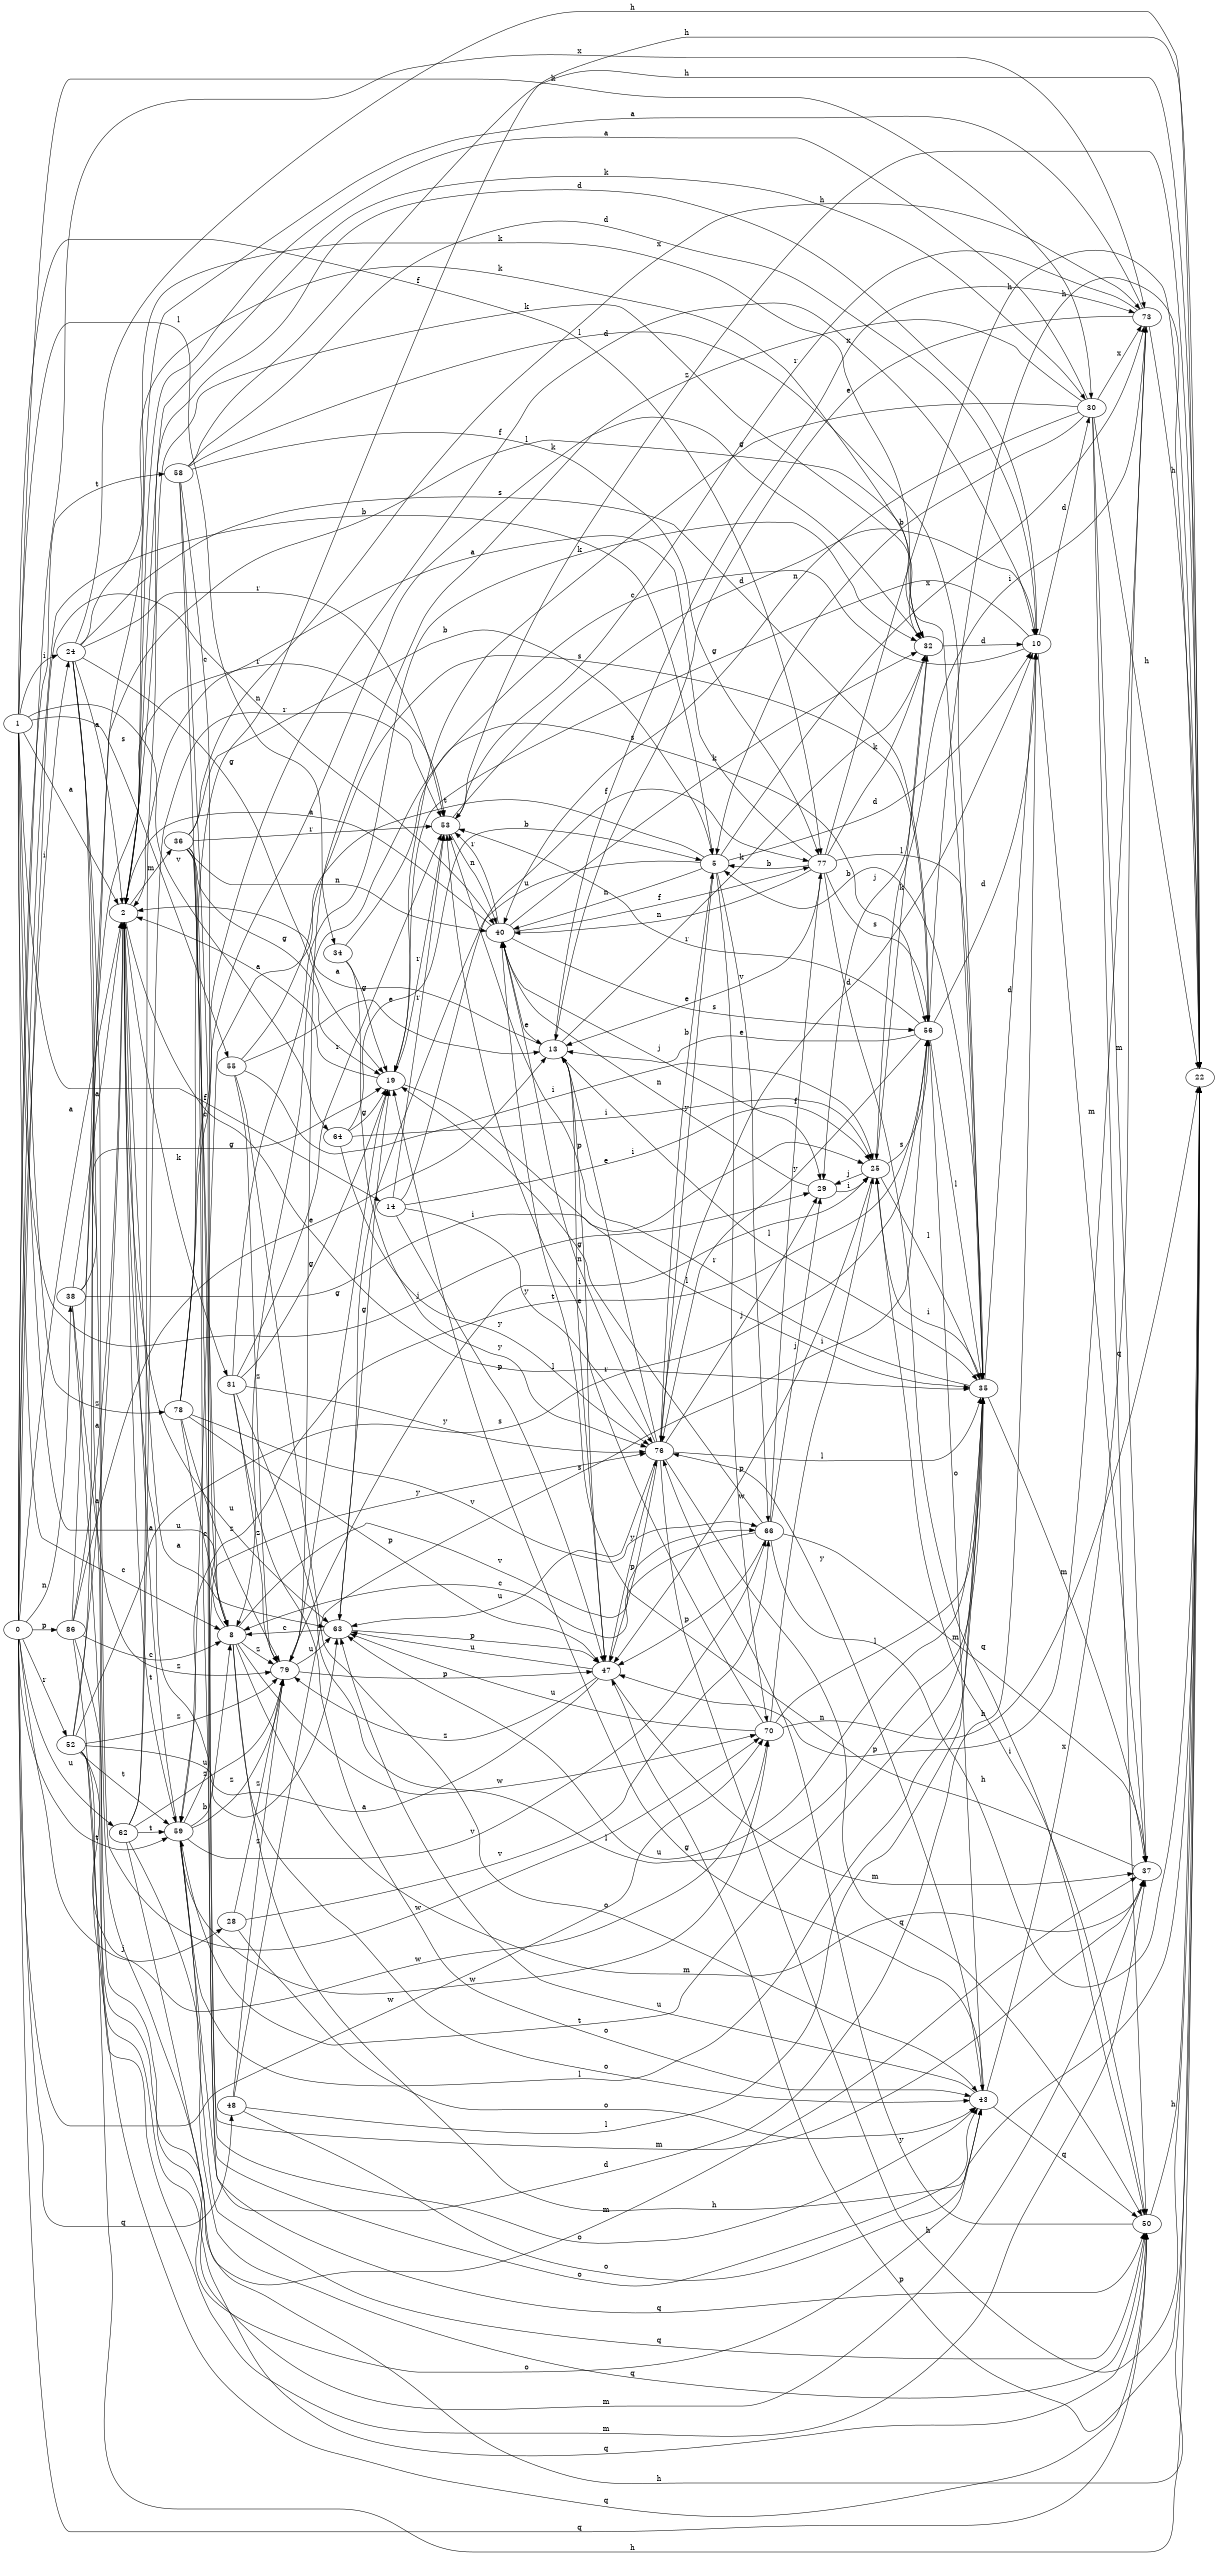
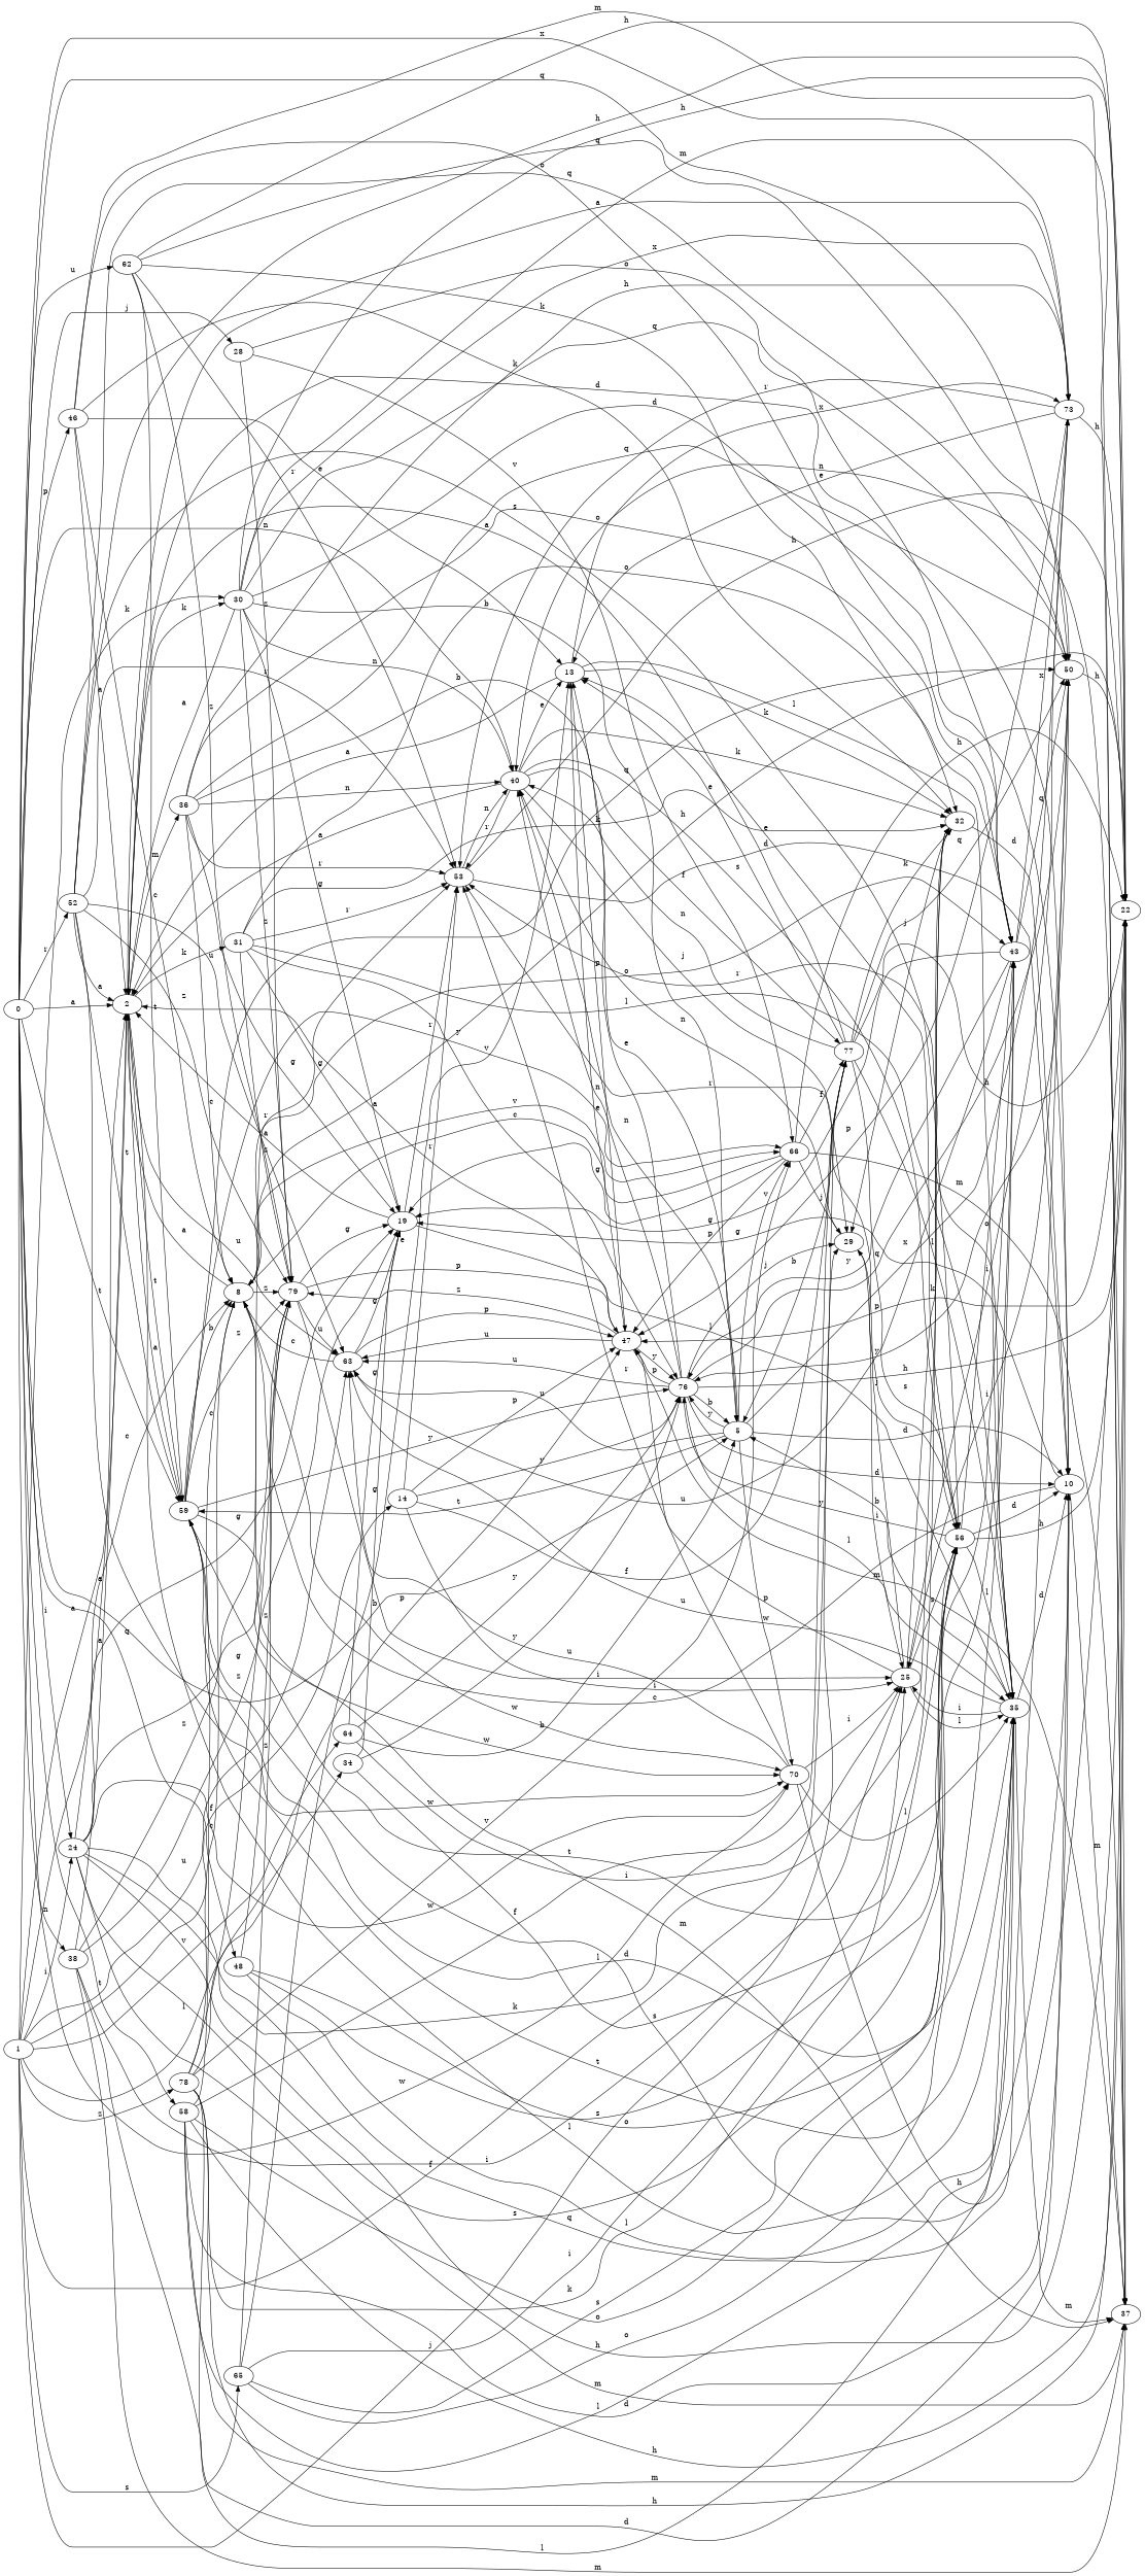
  strict digraph {
    rankdir=LR
    0
    2
    5
    24
    28
    38
    40
-   46 [label=86]
+   46
    48
    50
    52
    58
    59
    62
    70
    73
    30
    63
    10
    31
    35
    36
    66
    76
    22
    37
    19
    32
    53
    56
    43
    79
    25
    n34 [label=77]
    29
    13
    8
    47
    1
    14
    34
-   55
+   55 [label=65]
    n43 [label=64]
    78
    0 -> 2 [label=a]
    0 -> 5 [label=b]
    0 -> 24 [label=i]
    0 -> 28 [label=j]
    0 -> 38 [label=n]
    0 -> 40 [label=n]
    0 -> 46 [label=p]
    0 -> 48 [label=q]
    0 -> 50 [label=q]
    0 -> 52 [label=r]
    0 -> 58 [label=t]
    0 -> 59 [label=t]
    0 -> 62 [label=u]
    0 -> 70 [label=w]
    0 -> 73 [label=x]
    2 -> 59 [label=t]
    2 -> 30 [label=k]
    2 -> 63 [label=u]
    2 -> 10 [label=d]
    2 -> 31 [label=k]
    2 -> 35 [label=l]
    2 -> 36 [label=m]
    5 -> 40 [label=n]
    5 -> 59 [label=t]
    5 -> 70 [label=w]
    5 -> 73 [label=x]
    5 -> 63 [label=u]
    5 -> 10 [label=d]
    5 -> 66 [label=v]
    5 -> 76 [label=y]
    24 -> 2 [label=a]
    24 -> 50 [label=q]
    24 -> 70 [label=w]
    24 -> 22 [label=h]
    24 -> 37 [label=m]
    24 -> 19 [label=g]
    24 -> 32 [label=k]
    24 -> 53 [label=r]
    24 -> 56 [label=s]
    28 -> 66 [label=v]
    28 -> 43 [label=o]
    28 -> 79 [label=z]
    38 -> 2 [label=a]
    38 -> 35 [label=l]
    38 -> 37 [label=m]
    38 -> 19 [label=g]
    38 -> 79 [label=z]
    38 -> 25 [label=i]
    40 -> 2 [label=a]
    40 -> 32 [label=k]
    40 -> 53 [label=r]
    40 -> 56 [label=s]
    40 -> n34 [label=f]
    40 -> 29 [label=j]
    40 -> 13 [label=e]
    46 -> 2 [label=a]
    46 -> 37 [label=m]
    46 -> 32 [label=k]
    46 -> 43 [label=o]
    46 -> 13 [label=e]
    46 -> 8 [label=c]
    48 -> 35 [label=l]
    48 -> 56 [label=s]
    48 -> 43 [label=o]
    48 -> 79 [label=z]
    50 -> 76 [label=y]
    50 -> 22 [label=h]
    50 -> 25 [label=i]
    52 -> 2 [label=a]
    52 -> 50 [label=q]
    52 -> 59 [label=t]
    52 -> 70 [label=w]
    52 -> 63 [label=u]
    52 -> 22 [label=h]
    52 -> 53 [label=r]
    52 -> 56 [label=s]
    52 -> 79 [label=z]
    58 -> 10 [label=d]
    58 -> 35 [label=l]
    58 -> 22 [label=h]
    58 -> 37 [label=m]
    58 -> 43 [label=o]
    58 -> n34 [label=f]
    58 -> 8 [label=c]
    59 -> 2 [label=a]
    59 -> 50 [label=q]
    59 -> 70 [label=w]
    59 -> 10 [label=d]
    59 -> 35 [label=l]
    59 -> 66 [label=v]
    59 -> 76 [label=y]
    59 -> 79 [label=z]
    59 -> 8 [label=b]
    62 -> 50 [label=q]
    62 -> 59 [label=t]
    62 -> 22 [label=h]
    62 -> 32 [label=k]
    62 -> 53 [label=r]
    62 -> 79 [label=z]
    70 -> 63 [label=u]
    70 -> 35 [label=l]
    70 -> 22 [label=h]
    70 -> 53 [label=r]
    70 -> 25 [label=i]
    73 -> 2 [label=a]
    73 -> 22 [label=h]
    73 -> 53 [label=r]
    73 -> 25 [label=i]
    73 -> 13 [label=e]
    73 -> 47 [label=p]
    30 -> 2 [label=a]
    30 -> 5 [label=b]
    30 -> 40 [label=n]
    30 -> 50 [label=q]
    30 -> 73 [label=x]
-   10 -> 30 [label=d]
+   30 -> 10 [label=d]
    30 -> 22 [label=h]
    30 -> 37 [label=m]
    30 -> 19 [label=g]
    30 -> 79 [label=z]
    63 -> 19 [label=g]
    63 -> 8 [label=c]
    63 -> 47 [label=p]
    10 -> 37 [label=m]
    10 -> 19 [label=g]
    10 -> 8 [label=c]
    31 -> 35 [label=l]
    31 -> 76 [label=y]
    31 -> 19 [label=g]
    31 -> 32 [label=k]
    31 -> 53 [label=r]
    31 -> 43 [label=o]
    31 -> 79 [label=z]
    35 -> 5 [label=b]
    35 -> 59 [label=t]
    35 -> 63 [label=u]
    35 -> 10 [label=d]
    35 -> 37 [label=m]
    35 -> 53 [label=r]
    35 -> 25 [label=i]
    36 -> 5 [label=b]
    36 -> 40 [label=n]
    36 -> 50 [label=q]
-   36 -> 73 [label=x]
+   36 -> 73 [label=h]
    36 -> 19 [label=g]
    36 -> 53 [label=r]
    36 -> 43 [label=o]
    36 -> 8 [label=c]
    66 -> 22 [label=h]
    66 -> 37 [label=m]
    66 -> 19 [label=g]
    66 -> n34 [label=f]
    66 -> 29 [label=j]
    66 -> 8 [label=c]
    66 -> 47 [label=p]
    76 -> 5 [label=b]
    76 -> 40 [label=n]
    76 -> 50 [label=q]
    76 -> 63 [label=u]
    76 -> 10 [label=d]
    76 -> 35 [label=l]
    76 -> 22 [label=h]
    76 -> 29 [label=j]
    76 -> 13 [label=e]
    76 -> 47 [label=p]
    22 -> 47 [label=p]
    37 -> 40 [label=n]
    19 -> 2 [label=a]
    19 -> 35 [label=l]
    19 -> 53 [label=r]
    32 -> 10 [label=d]
    32 -> 29 [label=j]
    53 -> 40 [label=n]
    53 -> 10 [label=d]
    53 -> 22 [label=h]
    56 -> 59 [label=t]
    56 -> 10 [label=d]
    56 -> 35 [label=l]
    56 -> 76 [label=y]
    56 -> 22 [label=h]
    56 -> 53 [label=r]
    56 -> 43 [label=o]
    56 -> 13 [label=e]
    43 -> 50 [label=q]
    43 -> 73 [label=x]
    43 -> 63 [label=u]
    43 -> 76 [label=y]
    43 -> 19 [label=g]
    79 -> 63 [label=u]
    79 -> 19 [label=g]
    79 -> 25 [label=i]
    79 -> 47 [label=p]
    25 -> 35 [label=l]
    25 -> 32 [label=k]
    25 -> 56 [label=s]
    25 -> 29 [label=j]
    25 -> 47 [label=p]
    n34 -> 2 [label=a]
    n34 -> 5 [label=b]
    n34 -> 40 [label=n]
    n34 -> 50 [label=q]
    n34 -> 35 [label=l]
    n34 -> 22 [label=h]
    n34 -> 32 [label=k]
    n34 -> 56 [label=s]
    n34 -> 13 [label=e]
    29 -> 40 [label=n]
    29 -> 25 [label=i]
    13 -> 2 [label=a]
    13 -> 73 [label=x]
    13 -> 35 [label=l]
    13 -> 32 [label=k]
    13 -> 47 [label=p]
    8 -> 2 [label=a]
    8 -> 70 [label=w]
    8 -> 66 [label=v]
    8 -> 22 [label=h]
    8 -> 37 [label=m]
    8 -> 43 [label=o]
    8 -> 79 [label=z]
    47 -> 2 [label=a]
    47 -> 63 [label=u]
    47 -> 76 [label=y]
    47 -> 37 [label=m]
    47 -> 79 [label=z]
    47 -> 13 [label=e]
    1 -> 2 [label=a]
    1 -> 24 [label=i]
    1 -> 30 [label=k]
    1 -> 63 [label=u]
    1 -> n34 [label=f]
    1 -> 29 [label=j]
    1 -> 8 [label=c]
    1 -> 14 [label=f]
    1 -> 34 [label=l]
    1 -> 55 [label=s]
    1 -> n43 [label=v]
    1 -> 78 [label=z]
    14 -> 76 [label=y]
    14 -> 53 [label=r]
    14 -> 25 [label=i]
    14 -> n34 [label=f]
    14 -> 47 [label=p]
    34 -> 76 [label=y]
    34 -> 19 [label=g]
    34 -> 56 [label=s]
    55 -> 56 [label=s]
    55 -> 43 [label=o]
    55 -> 79 [label=z]
    55 -> 25 [label=i]
    55 -> 13 [label=e]
    n43 -> 5 [label=b]
    n43 -> 76 [label=y]
    n43 -> 19 [label=g]
    n43 -> 25 [label=i]
    78 -> 10 [label=d]
    78 -> 66 [label=v]
    78 -> 22 [label=h]
    78 -> 32 [label=k]
    78 -> 79 [label=z]
    78 -> 8 [label=c]
    78 -> 47 [label=p]
  }
